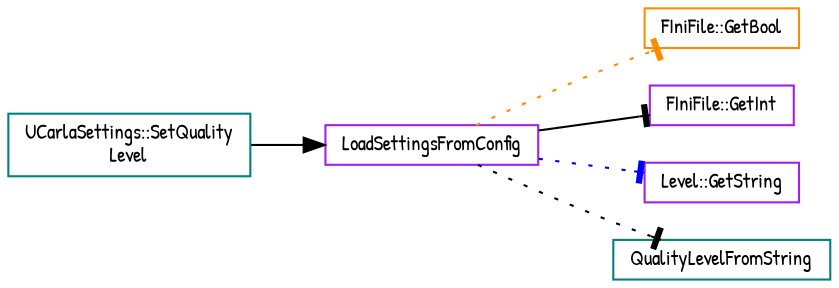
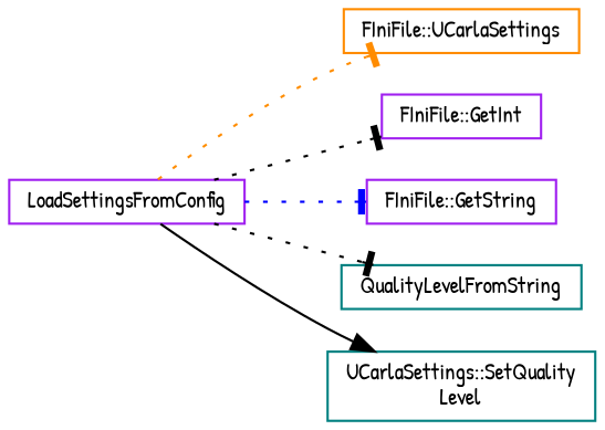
  digraph {
    fontname="Patrick Hand"
    rankdir=LR
    node [color=purple fillcolor=white fontname="Patrick Hand" fontsize=10 shape=box style=filled]
    edge [arrowhead=tee color=black fontname="Patrick Hand" fontsize=10 labelfontname=Helvetica labelfontsize=10 style=dotted]
    n1 [height=0.2 label=LoadSettingsFromConfig width=0.4]
-   n2 [color=darkorange height=0.2 label="FIniFile::GetBool" width=0.4]
+   n2 [color=darkorange height=0.2 label="FIniFile::UCarlaSettings" width=0.4]
    n3 [height=0.2 label="FIniFile::GetInt" width=0.4]
-   n4 [height=0.2 label="Level::GetString" width=0.4]
+   n4 [height=0.2 label="FIniFile::GetString" width=0.4]
    n5 [color=teal height=0.2 label=QualityLevelFromString width=0.4]
    n6 [color=teal height=0.2 label="UCarlaSettings::SetQuality\lLevel" width=0.4]
    n1 -> n2 [color=darkorange]
-   n1 -> n3 [style=solid]
+   n1 -> n3
    n1 -> n4 [color=blue]
    n1 -> n5
-   n6 -> n1 [arrowhead=normal style=solid]
+   n1 -> n6 [arrowhead=normal style=solid]
  }
